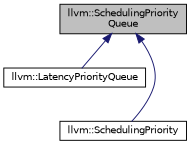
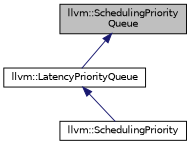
  digraph {
    node [color=black fontname=Helvetica fontsize=10 shape=record]
    edge [color=midnightblue dir=back fontname=Helvetica fontsize=10 labelfontname=Helvetica labelfontsize=10 style=solid]
    n1 [fillcolor=grey75 fontcolor=black height=0.2 label="llvm::SchedulingPriority\lQueue" style=filled width=0.4]
    n2 [height=0.2 label="llvm::LatencyPriorityQueue" width=0.4]
    n3 [height=0.2 label="llvm::SchedulingPriority" width=0.4]
    n1 -> n2
-   n1 -> n3
+   n2 -> n3
  }
